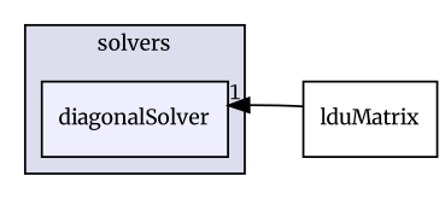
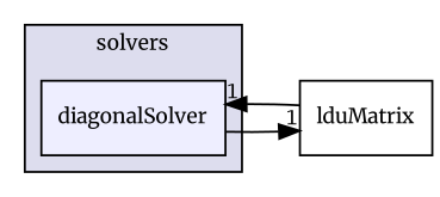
  digraph {
    compound=true
    rankdir=LR
    fontname=Merriweather
    node [fontname=Merriweather fontsize=10 shape=box]
    edge [headlabel=1 labeldistance=1.5 labelfontname=Helvetica labelfontsize=10 fontname=Merriweather]
    n1 [fillcolor="#eeeeff" label=diagonalSolver pencolor=black style=filled]
    n2 [label=lduMatrix]
    subgraph cluster_1 {
      bgcolor="#ddddee"
      fontsize=10
      label=solvers
      pencolor=black
      n1
    }
+   n1 -> n2
    n2 -> n1
  }
